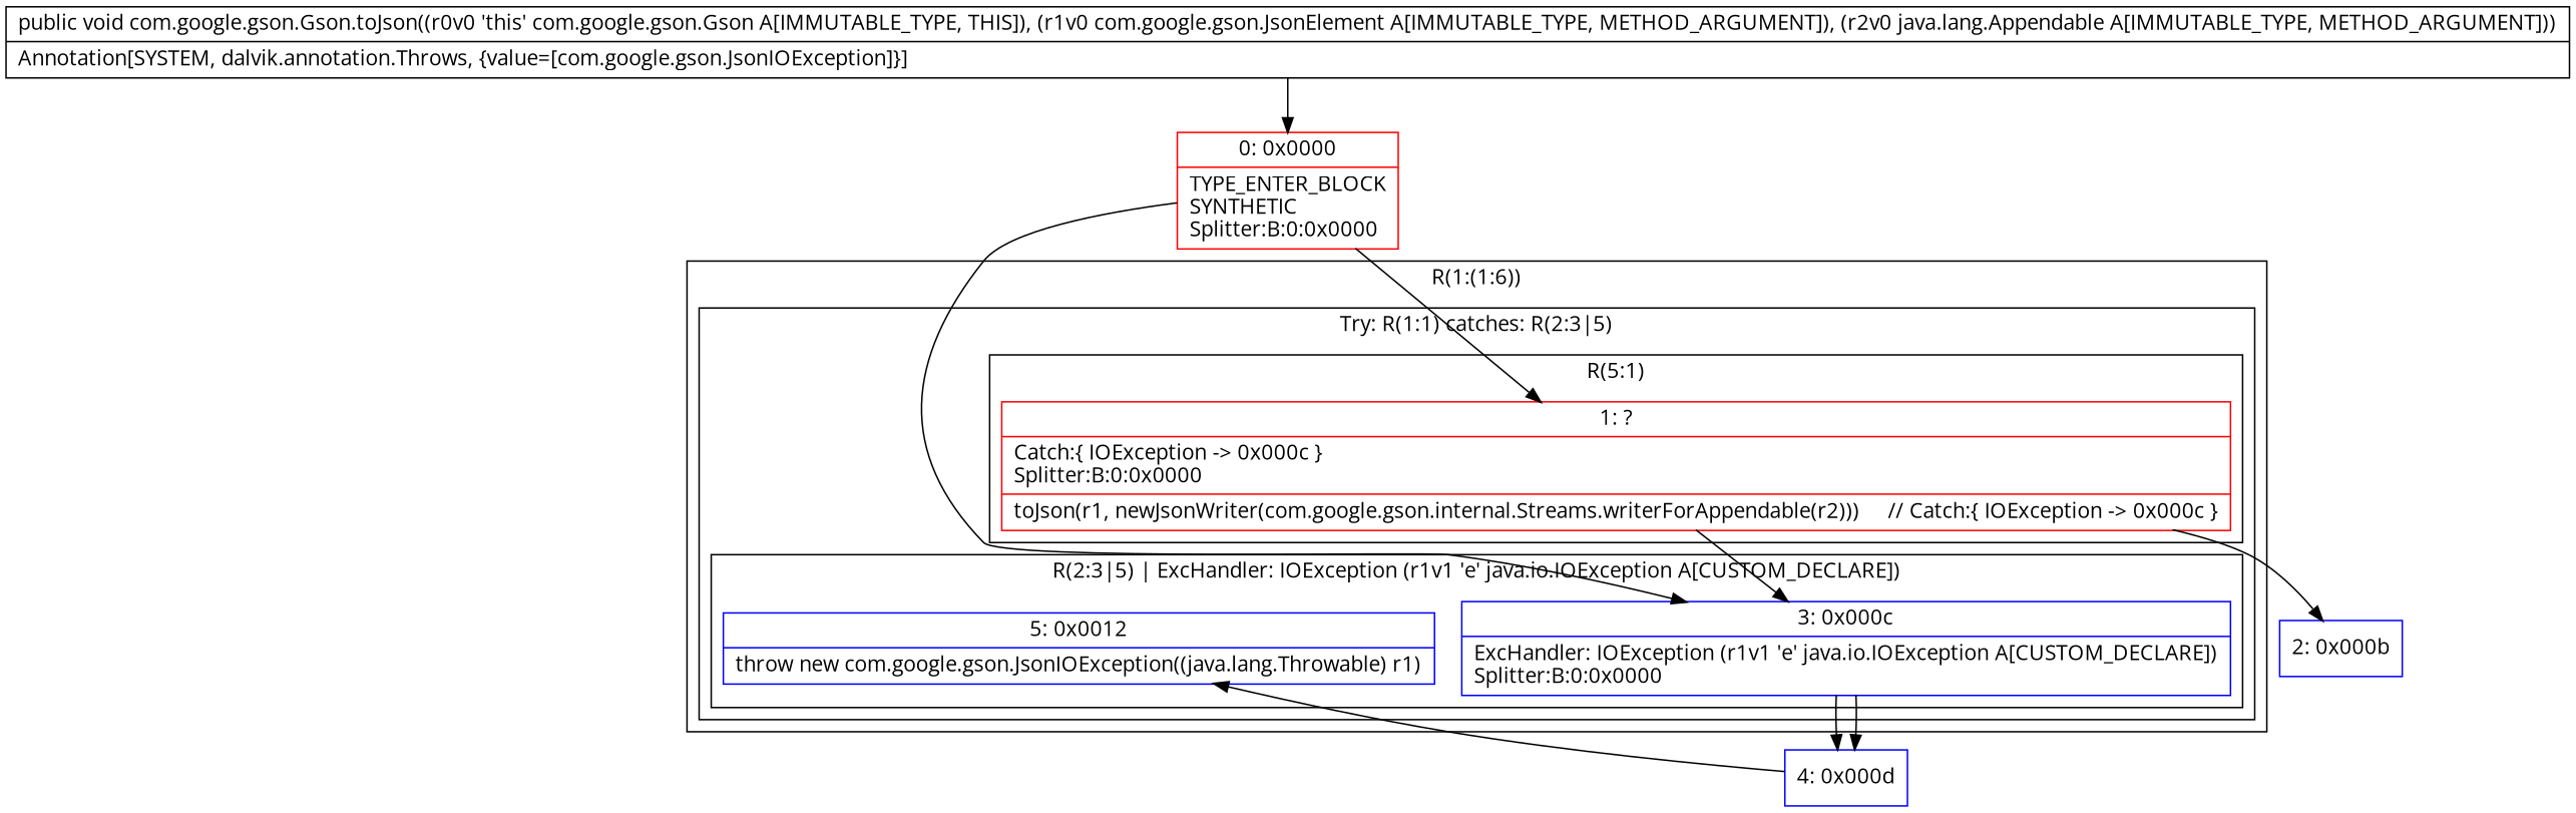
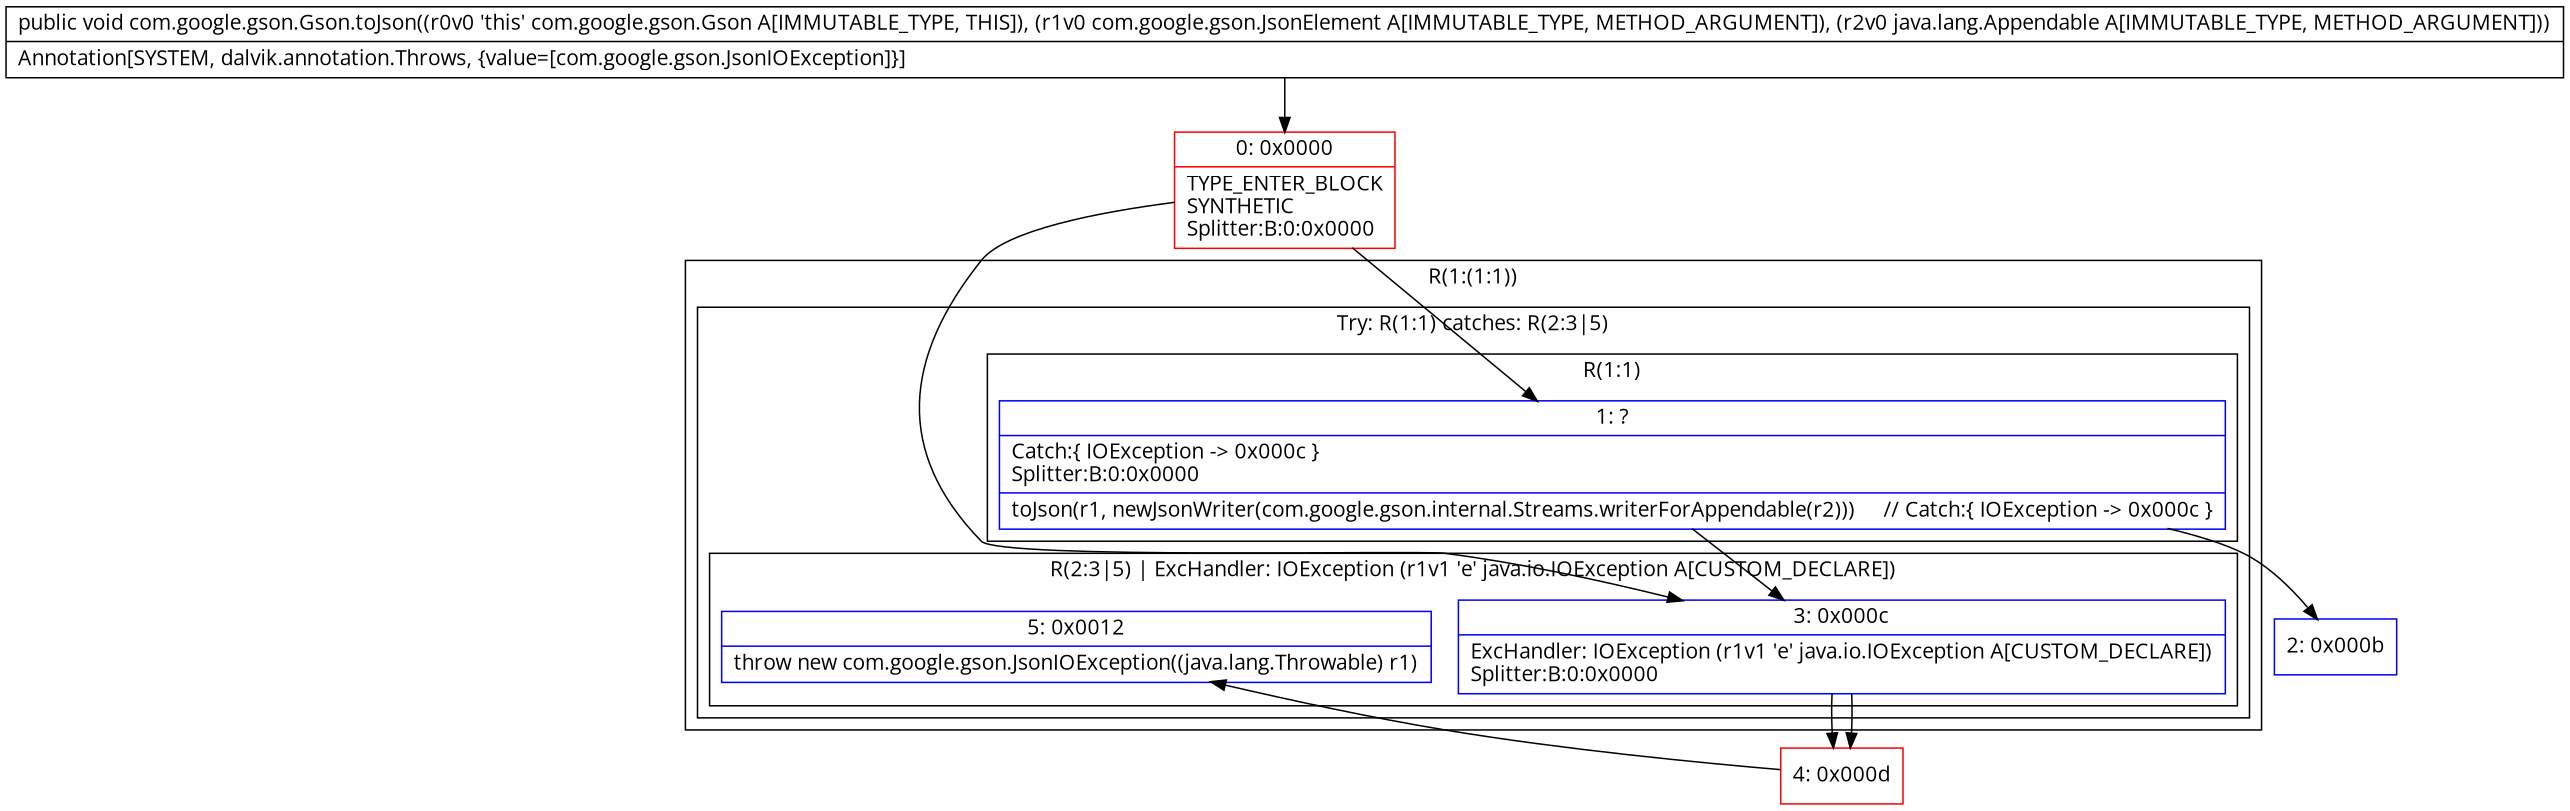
  digraph {
    fontname="Open Sans"
    node [color=blue fontname="Open Sans" shape=record]
    edge [fontname="Open Sans"]
-   n1 [color=red label="{1\:\ ?|Catch:\{ IOException \-\> 0x000c \}\lSplitter:B:0:0x0000\l|toJson(r1, newJsonWriter(com.google.gson.internal.Streams.writerForAppendable(r2)))     \/\/ Catch:\{ IOException \-\> 0x000c \}\l}"]
+   n1 [label="{1\:\ ?|Catch:\{ IOException \-\> 0x000c \}\lSplitter:B:0:0x0000\l|toJson(r1, newJsonWriter(com.google.gson.internal.Streams.writerForAppendable(r2)))     \/\/ Catch:\{ IOException \-\> 0x000c \}\l}"]
    n2 [label="{3\:\ 0x000c|ExcHandler: IOException (r1v1 'e' java.io.IOException A[CUSTOM_DECLARE])\lSplitter:B:0:0x0000\l}"]
    n3 [label="{5\:\ 0x0012|throw new com.google.gson.JsonIOException((java.lang.Throwable) r1)\l}"]
    n4 [label="{2\:\ 0x000b}"]
-   n5 [label="{4\:\ 0x000d}"]
+   n5 [color=red label="{4\:\ 0x000d}"]
    n6 [color=red label="{0\:\ 0x0000|TYPE_ENTER_BLOCK\lSYNTHETIC\lSplitter:B:0:0x0000\l}"]
    n7 [label="{public void com.google.gson.Gson.toJson((r0v0 'this' com.google.gson.Gson A[IMMUTABLE_TYPE, THIS]), (r1v0 com.google.gson.JsonElement A[IMMUTABLE_TYPE, METHOD_ARGUMENT]), (r2v0 java.lang.Appendable A[IMMUTABLE_TYPE, METHOD_ARGUMENT]))  | Annotation[SYSTEM, dalvik.annotation.Throws, \{value=[com.google.gson.JsonIOException]\}]\l}" color=""]
    subgraph cluster_1 {
-     label="R(1:(1:6))"
+     label="R(1:(1:1))"
      subgraph cluster_2 {
        label="Try: R(1:1) catches: R(2:3|5)"
        subgraph cluster_3 {
-         label="R(5:1)"
+         label="R(1:1)"
          n1
        }
        subgraph cluster_4 {
          label="R(2:3|5) | ExcHandler: IOException (r1v1 'e' java.io.IOException A[CUSTOM_DECLARE])\l"
          n2
          n3
        }
      }
    }
    subgraph cluster_5 {
      label="R(2:3|5) | ExcHandler: IOException (r1v1 'e' java.io.IOException A[CUSTOM_DECLARE])\l"
    }
    n1 -> n2
    n1 -> n4
    n2 -> n5
    n2 -> n5
    n5 -> n3
    n6 -> n1
    n6 -> n2
    n7 -> n6
  }
